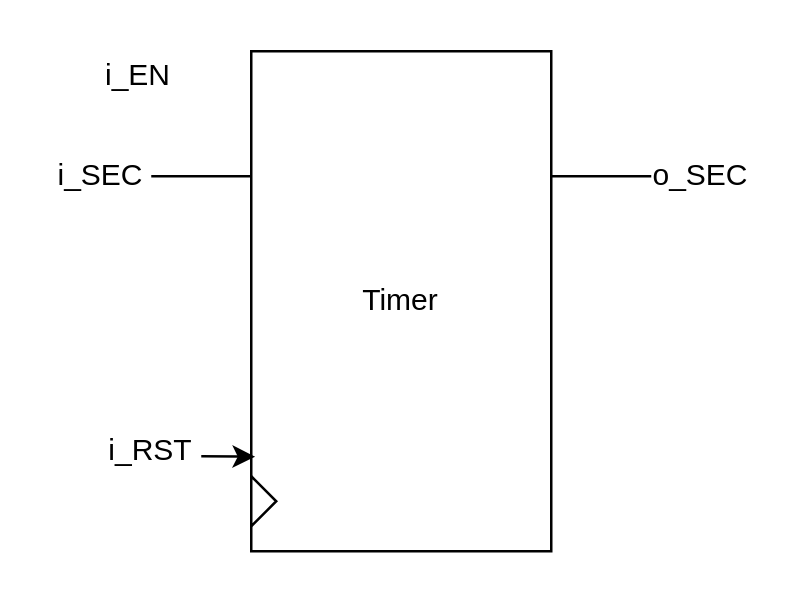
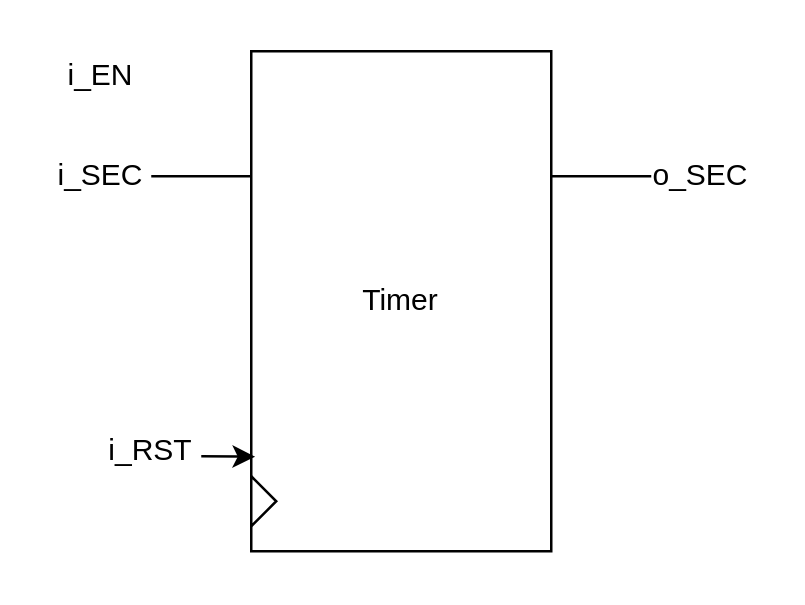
  <mxCell id="0" />
  <mxCell id="1" parent="0" />
  <mxCell id="2" value="Timer" style="whiteSpace=wrap;html=1;align=center;treeFolding=1;treeMoving=1;container=1;recursiveResize=0;" vertex="1" parent="1"><mxGeometry x="100" y="20" width="120" height="200" as="geometry" /></mxCell>
  <mxCell id="3" value="" style="triangle;whiteSpace=wrap;html=1;" vertex="1" parent="2"><mxGeometry y="170" width="10" height="20" as="geometry" /></mxCell>
  <mxCell id="4" value="" style="endArrow=classic;html=1;entryX=0.013;entryY=0.811;entryDx=0;entryDy=0;entryPerimeter=0;" edge="1" parent="1" target="2"><mxGeometry width="50" height="50" relative="1" as="geometry"><mxPoint x="80" y="182" as="sourcePoint" /><mxPoint x="150" y="240" as="targetPoint" /></mxGeometry></mxCell>
  <mxCell id="5" value="" style="endArrow=none;html=1;entryX=0;entryY=0.25;entryDx=0;entryDy=0;endFill=0;" edge="1" parent="1" target="2"><mxGeometry width="50" height="50" relative="1" as="geometry"><mxPoint x="60" y="70" as="sourcePoint" /><mxPoint x="100" y="240" as="targetPoint" /></mxGeometry></mxCell>
  <mxCell id="6" value="i_SEC" style="text;html=1;strokeColor=none;fillColor=none;align=center;verticalAlign=middle;whiteSpace=wrap;rounded=0;" vertex="1" parent="1"><mxGeometry x="20" y="60" width="40" height="20" as="geometry" /></mxCell>
- <mxCell id="7" value="i_EN" style="text;html=1;strokeColor=none;fillColor=none;align=center;verticalAlign=middle;whiteSpace=wrap;rounded=0;" vertex="1" parent="1"><mxGeometry x="35" y="20" width="40" height="20" as="geometry" /></mxCell>
+ <mxCell id="7" value="i_EN" style="text;html=1;strokeColor=none;fillColor=none;align=center;verticalAlign=middle;whiteSpace=wrap;rounded=0;" vertex="1" parent="1"><mxGeometry x="20" y="20" width="40" height="20" as="geometry" /></mxCell>
  <mxCell id="8" value="i_RST" style="text;html=1;strokeColor=none;fillColor=none;align=center;verticalAlign=middle;whiteSpace=wrap;rounded=0;" vertex="1" parent="1"><mxGeometry x="40" y="170" width="40" height="20" as="geometry" /></mxCell>
  <mxCell id="9" value="" style="endArrow=none;html=1;exitX=1;exitY=0.25;exitDx=0;exitDy=0;endFill=0;" edge="1" parent="1" source="2"><mxGeometry width="50" height="50" relative="1" as="geometry"><mxPoint x="20" y="290" as="sourcePoint" /><mxPoint x="260" y="70" as="targetPoint" /></mxGeometry></mxCell>
  <mxCell id="10" value="o_SEC" style="text;html=1;strokeColor=none;fillColor=none;align=center;verticalAlign=middle;whiteSpace=wrap;rounded=0;" vertex="1" parent="1"><mxGeometry x="260" y="60" width="40" height="20" as="geometry" /></mxCell>
